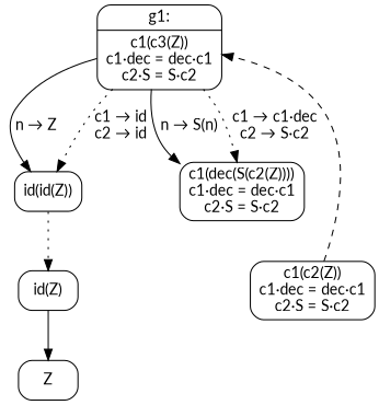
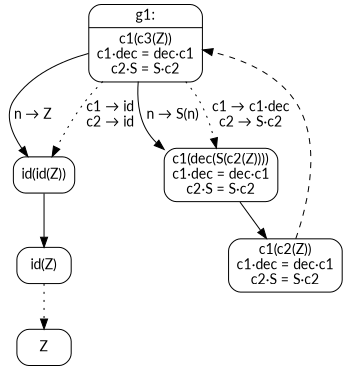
  digraph {
    fontname=Lato
    node [fontname=Lato shape=box style=rounded]
    edge [fontname=Lato]
    n1 [label="{g1:|c1(c3(Z))\nc1·dec = dec·c1\nc2·S = S·c2}" shape=record]
    n2 [label="id(id(Z))"]
    n3 [label="c1(dec(S(c2(Z))))\nc1·dec = dec·c1\nc2·S = S·c2"]
    n4 [label="id(Z)"]
    n5 [label="c1(c2(Z))\nc1·dec = dec·c1\nc2·S = S·c2"]
    n6 [label=Z]
    n1 -> n2 [label="n → Z"]
    n1 -> n2 [label="c1 → id\nc2 → id" style=dotted]
    n1 -> n3 [label="n → S(n)"]
    n1 -> n3 [label="c1 → c1·dec\nc2 → S·c2" style=dotted]
-   n2 -> n4 [style=dotted]
-   n4 -> n6
+   n2 -> n4
+   n3 -> n5
+   n4 -> n6 [style=dotted]
    n5 -> n1 [style=dashed]
  }
